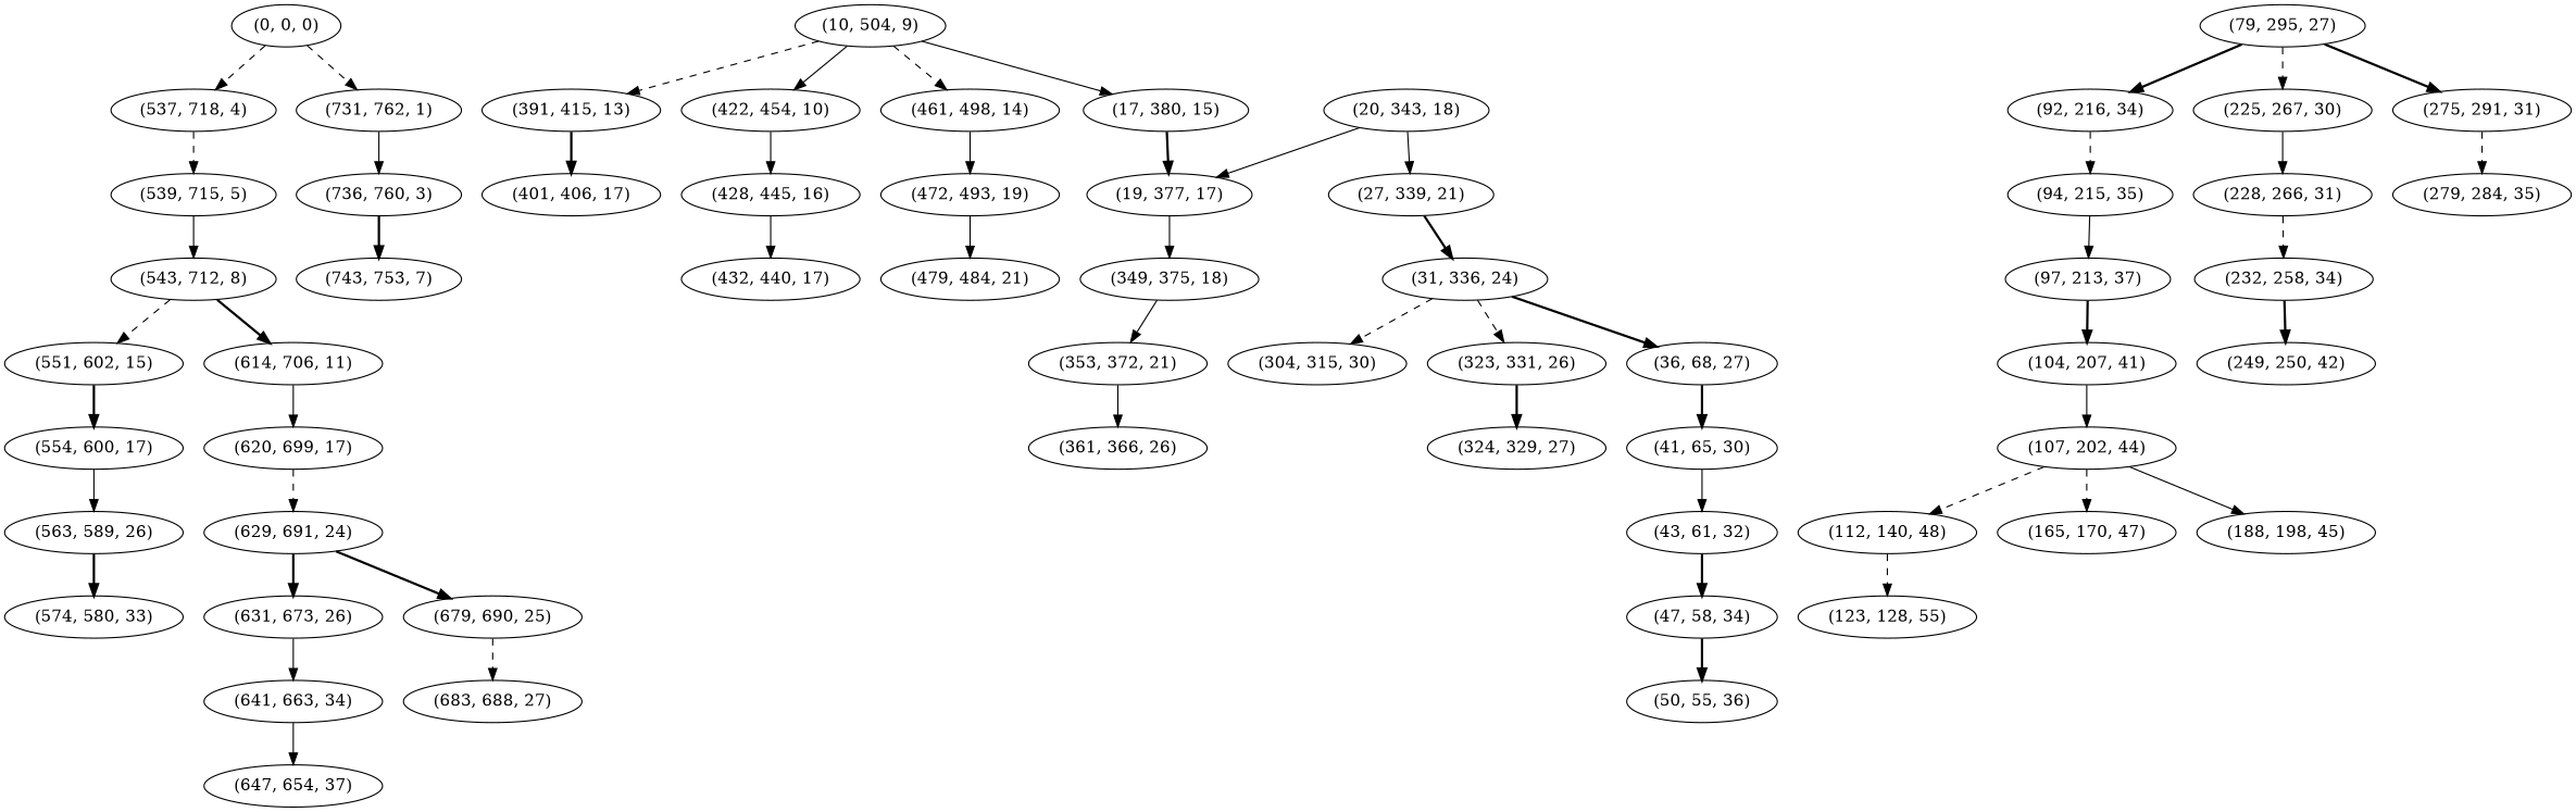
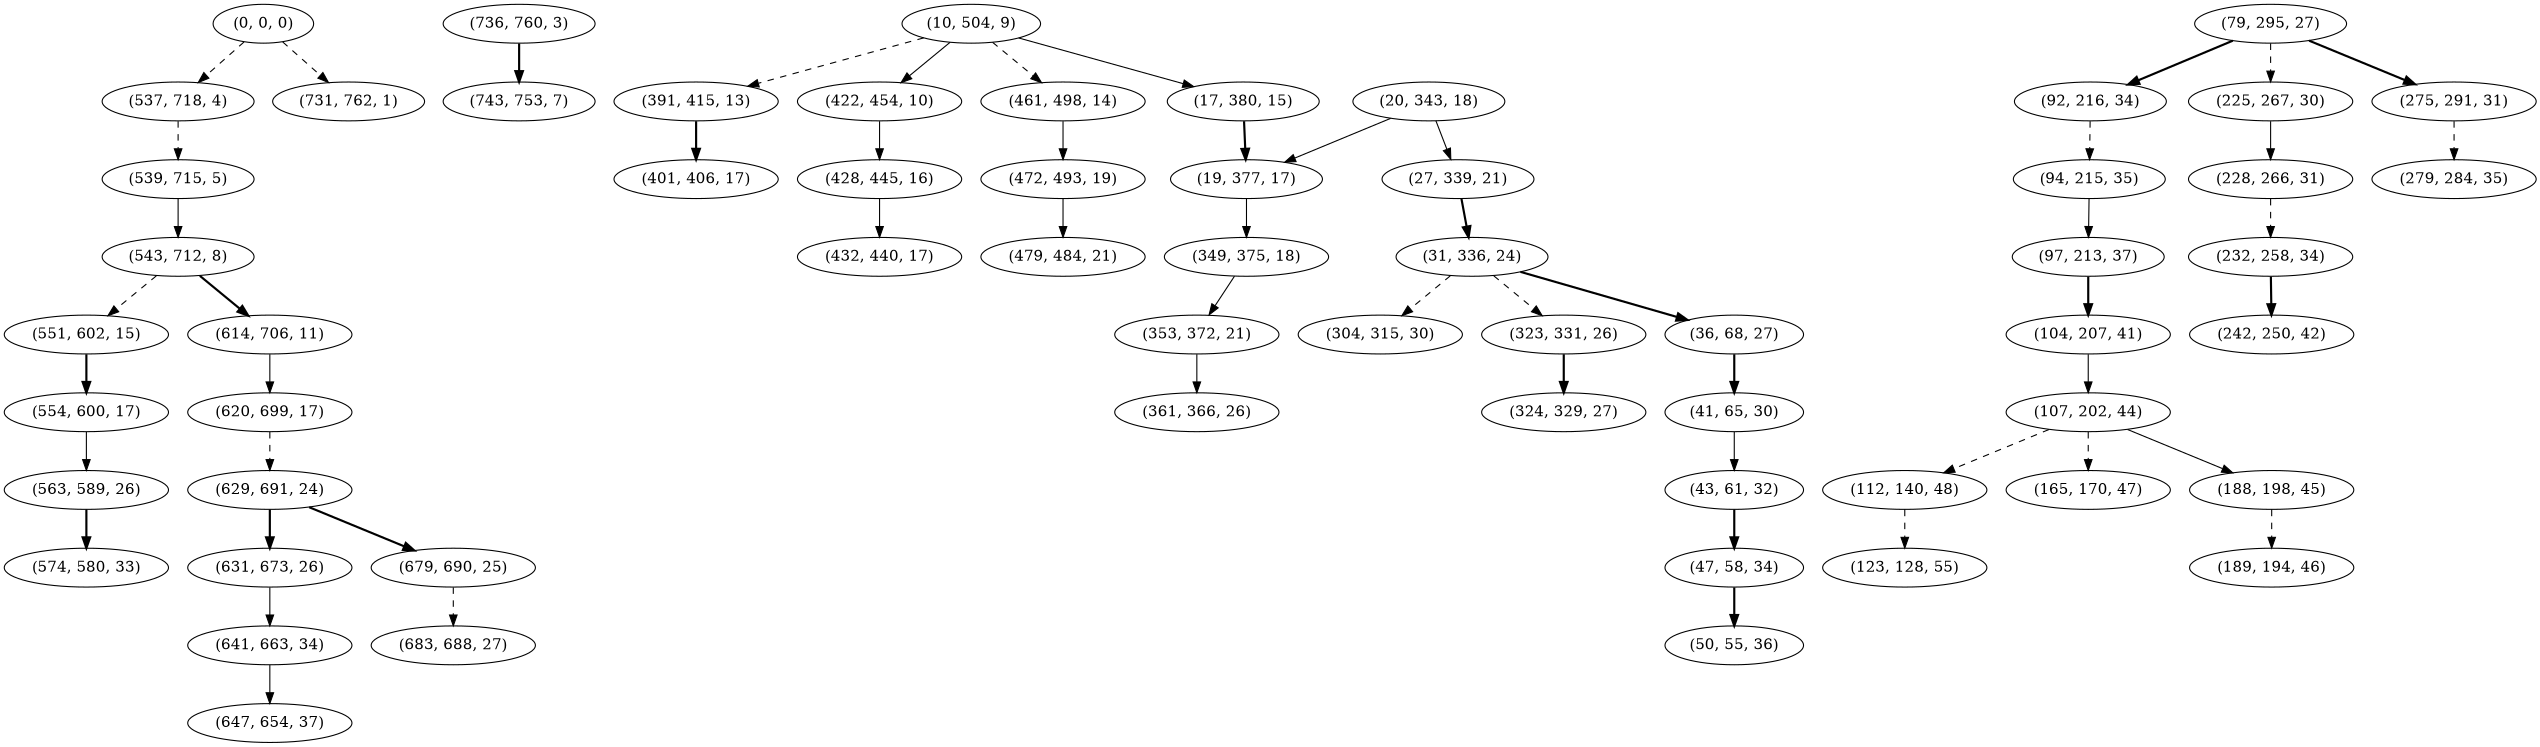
  digraph {
    edge [style=solid]
    "(0, 0, 0)"
    "(537, 718, 4)"
    "(731, 762, 1)"
    "(539, 715, 5)"
    "(736, 760, 3)"
    "(10, 504, 9)"
    "(17, 380, 15)"
    "(391, 415, 13)"
    "(422, 454, 10)"
    "(461, 498, 14)"
    "(19, 377, 17)"
    "(401, 406, 17)"
    "(428, 445, 16)"
    "(472, 493, 19)"
    "(349, 375, 18)"
    "(20, 343, 18)"
    "(27, 339, 21)"
    "(353, 372, 21)"
    "(31, 336, 24)"
    "(36, 68, 27)"
    "(304, 315, 30)"
    "(323, 331, 26)"
    "(41, 65, 30)"
    "(79, 295, 27)"
    "(92, 216, 34)"
    "(225, 267, 30)"
    "(275, 291, 31)"
    "(324, 329, 27)"
    "(43, 61, 32)"
    "(47, 58, 34)"
    "(50, 55, 36)"
    "(94, 215, 35)"
    "(228, 266, 31)"
    "(279, 284, 35)"
    "(97, 213, 37)"
    "(104, 207, 41)"
    "(107, 202, 44)"
    "(112, 140, 48)"
    "(165, 170, 47)"
    "(188, 198, 45)"
    "(123, 128, 55)"
+   "(189, 194, 46)"
    "(232, 258, 34)"
-   "(242, 250, 42)" [label="(249, 250, 42)"]
+   "(242, 250, 42)"
    "(361, 366, 26)"
    "(432, 440, 17)"
    "(479, 484, 21)"
    "(543, 712, 8)"
    "(551, 602, 15)"
    "(614, 706, 11)"
    "(554, 600, 17)"
    "(620, 699, 17)"
    "(563, 589, 26)"
    "(574, 580, 33)"
    "(629, 691, 24)"
    "(631, 673, 26)"
    "(679, 690, 25)"
    "(641, 663, 34)"
    "(683, 688, 27)"
    "(647, 654, 37)"
    "(743, 753, 7)"
    "(0, 0, 0)" -> "(537, 718, 4)" [style=dashed]
    "(0, 0, 0)" -> "(731, 762, 1)" [style=dashed]
    "(537, 718, 4)" -> "(539, 715, 5)" [style=dashed]
-   "(731, 762, 1)" -> "(736, 760, 3)"
    "(539, 715, 5)" -> "(543, 712, 8)"
    "(736, 760, 3)" -> "(743, 753, 7)" [style=bold]
    "(10, 504, 9)" -> "(17, 380, 15)"
    "(10, 504, 9)" -> "(391, 415, 13)" [style=dashed]
    "(10, 504, 9)" -> "(422, 454, 10)"
    "(10, 504, 9)" -> "(461, 498, 14)" [style=dashed]
    "(17, 380, 15)" -> "(19, 377, 17)" [style=bold]
    "(391, 415, 13)" -> "(401, 406, 17)" [style=bold]
    "(422, 454, 10)" -> "(428, 445, 16)"
    "(461, 498, 14)" -> "(472, 493, 19)"
    "(19, 377, 17)" -> "(349, 375, 18)"
    "(428, 445, 16)" -> "(432, 440, 17)"
    "(472, 493, 19)" -> "(479, 484, 21)"
    "(349, 375, 18)" -> "(353, 372, 21)"
    "(20, 343, 18)" -> "(19, 377, 17)"
    "(20, 343, 18)" -> "(27, 339, 21)"
    "(27, 339, 21)" -> "(31, 336, 24)" [style=bold]
    "(353, 372, 21)" -> "(361, 366, 26)"
    "(31, 336, 24)" -> "(36, 68, 27)" [style=bold]
    "(31, 336, 24)" -> "(304, 315, 30)" [style=dashed]
    "(31, 336, 24)" -> "(323, 331, 26)" [style=dashed]
    "(36, 68, 27)" -> "(41, 65, 30)" [style=bold]
    "(323, 331, 26)" -> "(324, 329, 27)" [style=bold]
    "(41, 65, 30)" -> "(43, 61, 32)"
    "(79, 295, 27)" -> "(92, 216, 34)" [style=bold]
    "(79, 295, 27)" -> "(225, 267, 30)" [style=dashed]
    "(79, 295, 27)" -> "(275, 291, 31)" [style=bold]
    "(92, 216, 34)" -> "(94, 215, 35)" [style=dashed]
    "(225, 267, 30)" -> "(228, 266, 31)"
    "(275, 291, 31)" -> "(279, 284, 35)" [style=dashed]
    "(43, 61, 32)" -> "(47, 58, 34)" [style=bold]
    "(47, 58, 34)" -> "(50, 55, 36)" [style=bold]
    "(94, 215, 35)" -> "(97, 213, 37)"
    "(228, 266, 31)" -> "(232, 258, 34)" [style=dashed]
    "(97, 213, 37)" -> "(104, 207, 41)" [style=bold]
    "(104, 207, 41)" -> "(107, 202, 44)"
    "(107, 202, 44)" -> "(112, 140, 48)" [style=dashed]
    "(107, 202, 44)" -> "(165, 170, 47)" [style=dashed]
    "(107, 202, 44)" -> "(188, 198, 45)"
    "(112, 140, 48)" -> "(123, 128, 55)" [style=dashed]
+   "(188, 198, 45)" -> "(189, 194, 46)" [style=dashed]
    "(232, 258, 34)" -> "(242, 250, 42)" [style=bold]
    "(543, 712, 8)" -> "(551, 602, 15)" [style=dashed]
    "(543, 712, 8)" -> "(614, 706, 11)" [style=bold]
    "(551, 602, 15)" -> "(554, 600, 17)" [style=bold]
    "(614, 706, 11)" -> "(620, 699, 17)"
    "(554, 600, 17)" -> "(563, 589, 26)"
    "(620, 699, 17)" -> "(629, 691, 24)" [style=dashed]
    "(563, 589, 26)" -> "(574, 580, 33)" [style=bold]
    "(629, 691, 24)" -> "(631, 673, 26)" [style=bold]
    "(629, 691, 24)" -> "(679, 690, 25)" [style=bold]
    "(631, 673, 26)" -> "(641, 663, 34)"
    "(679, 690, 25)" -> "(683, 688, 27)" [style=dashed]
    "(641, 663, 34)" -> "(647, 654, 37)"
  }
